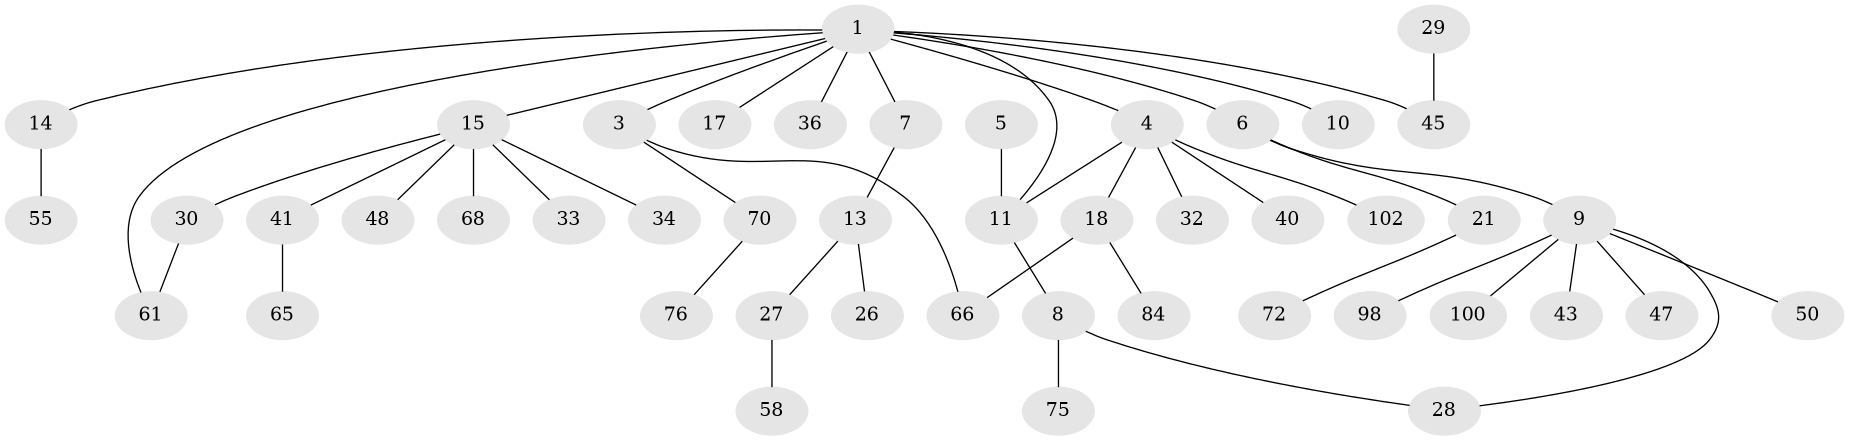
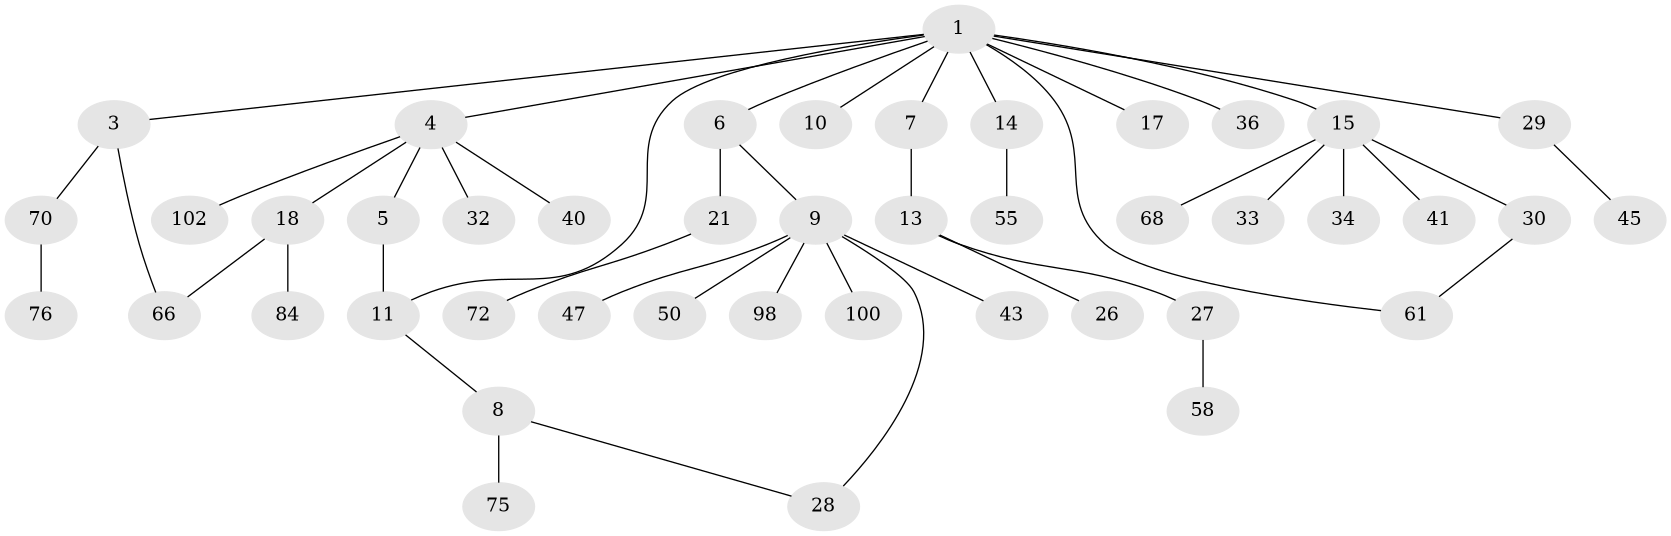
  graph {
    node [color=gray90 style=filled]
    1 [super="+2"]
    3
    4 [super="+25+91+23"]
    6 [super="+57"]
    7 [super="+38+19"]
    10 [super="+85"]
    11 [super="+99+53"]
    14 [super="+46"]
    15 [super="+22"]
    17
    36
    n12 [label=29 super="+44"]
    61 [super="+112"]
    66
    70
    5 [super="+81+87"]
    18
    32 [super="+35+51"]
    40 [super="+80"]
    102
    9 [super="+20+12"]
    21
    13 [super="+16+24"]
    8 [super="+52"]
    55 [super="+95+92"]
    30 [super="+56"]
    33 [super="+83"]
    34 [super="+82"]
    41 [super="+71"]
-   48 [super="+60"]
    68
    45
    76
    84
    28 [super="+42"]
    n36 [label=75 super="+114+106"]
    43 [super="+79+86"]
    47
    50 [super="+89"]
    98
    100
    72
    26
    27 [super="+78"]
    58
-   65 [super="+93"]
    1 -- 3
    1 -- 4
    1 -- 6
    1 -- 7
    1 -- 10
    1 -- 11
    1 -- 14
    1 -- 15
    1 -- 17
    1 -- 36
-   1 -- 45
+   1 -- n12
    1 -- 61
    3 -- 66
    3 -- 70
-   4 -- 11
+   4 -- 5
    4 -- 18
    4 -- 32
    4 -- 40
    4 -- 102
    6 -- 9
    6 -- 21
    7 -- 13
    11 -- 8
    14 -- 55
    15 -- 30
    15 -- 33
    15 -- 34
    15 -- 41
-   15 -- 48
    15 -- 68
    n12 -- 45
    70 -- 76
    5 -- 11
    18 -- 66
    18 -- 84
    9 -- 28
    9 -- 43
    9 -- 47
    9 -- 50
    9 -- 98
    9 -- 100
    21 -- 72
    13 -- 26
    13 -- 27
    8 -- 28
    8 -- n36
    30 -- 61
-   41 -- 65
    27 -- 58
  }
